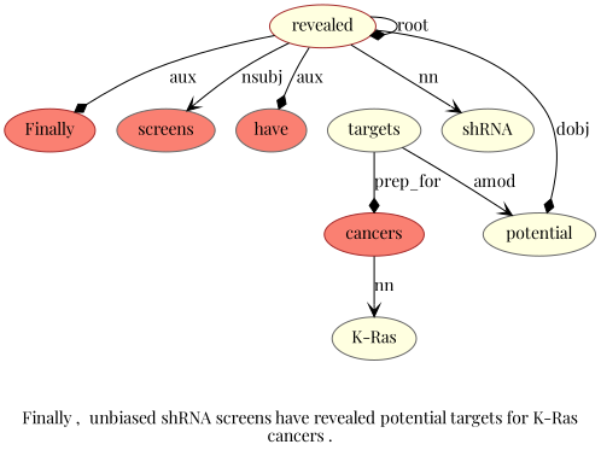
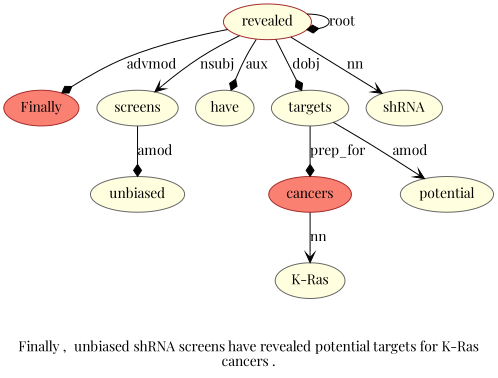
  digraph {
    fontname="Playfair Display"
    label="Finally ,  unbiased shRNA screens have revealed potential targets for K-Ras\ncancers ."
    node [color=gray40 fillcolor=lightyellow fontname="Playfair Display" style=filled]
    edge [arrowhead=diamond fontname="Playfair Display"]
    n1 [color=brown label=revealed]
    n2 [color=brown fillcolor=salmon label=Finally]
-   n3 [fillcolor=salmon label=screens]
-   n4 [fillcolor=salmon label=have]
+   n3 [label=screens]
+   n4 [label=have]
    n5 [label=targets]
    n6 [label=shRNA]
+   n7 [label=unbiased]
    n8 [label=potential]
    n9 [color=brown fillcolor=salmon label=cancers]
    n10 [label="K-Ras"]
    n1 -> n1 [label=root]
-   n1 -> n2 [label=aux]
+   n1 -> n2 [label=advmod]
    n1 -> n3 [arrowhead=vee label=nsubj]
    n1 -> n4 [label=aux]
-   n1 -> n8 [label=dobj]
+   n1 -> n5 [label=dobj]
    n1 -> n6 [arrowhead=vee label=nn]
+   n3 -> n7 [label=amod]
    n5 -> n8 [arrowhead=vee label=amod]
    n5 -> n9 [label=prep_for]
    n9 -> n10 [arrowhead=vee label=nn]
  }
